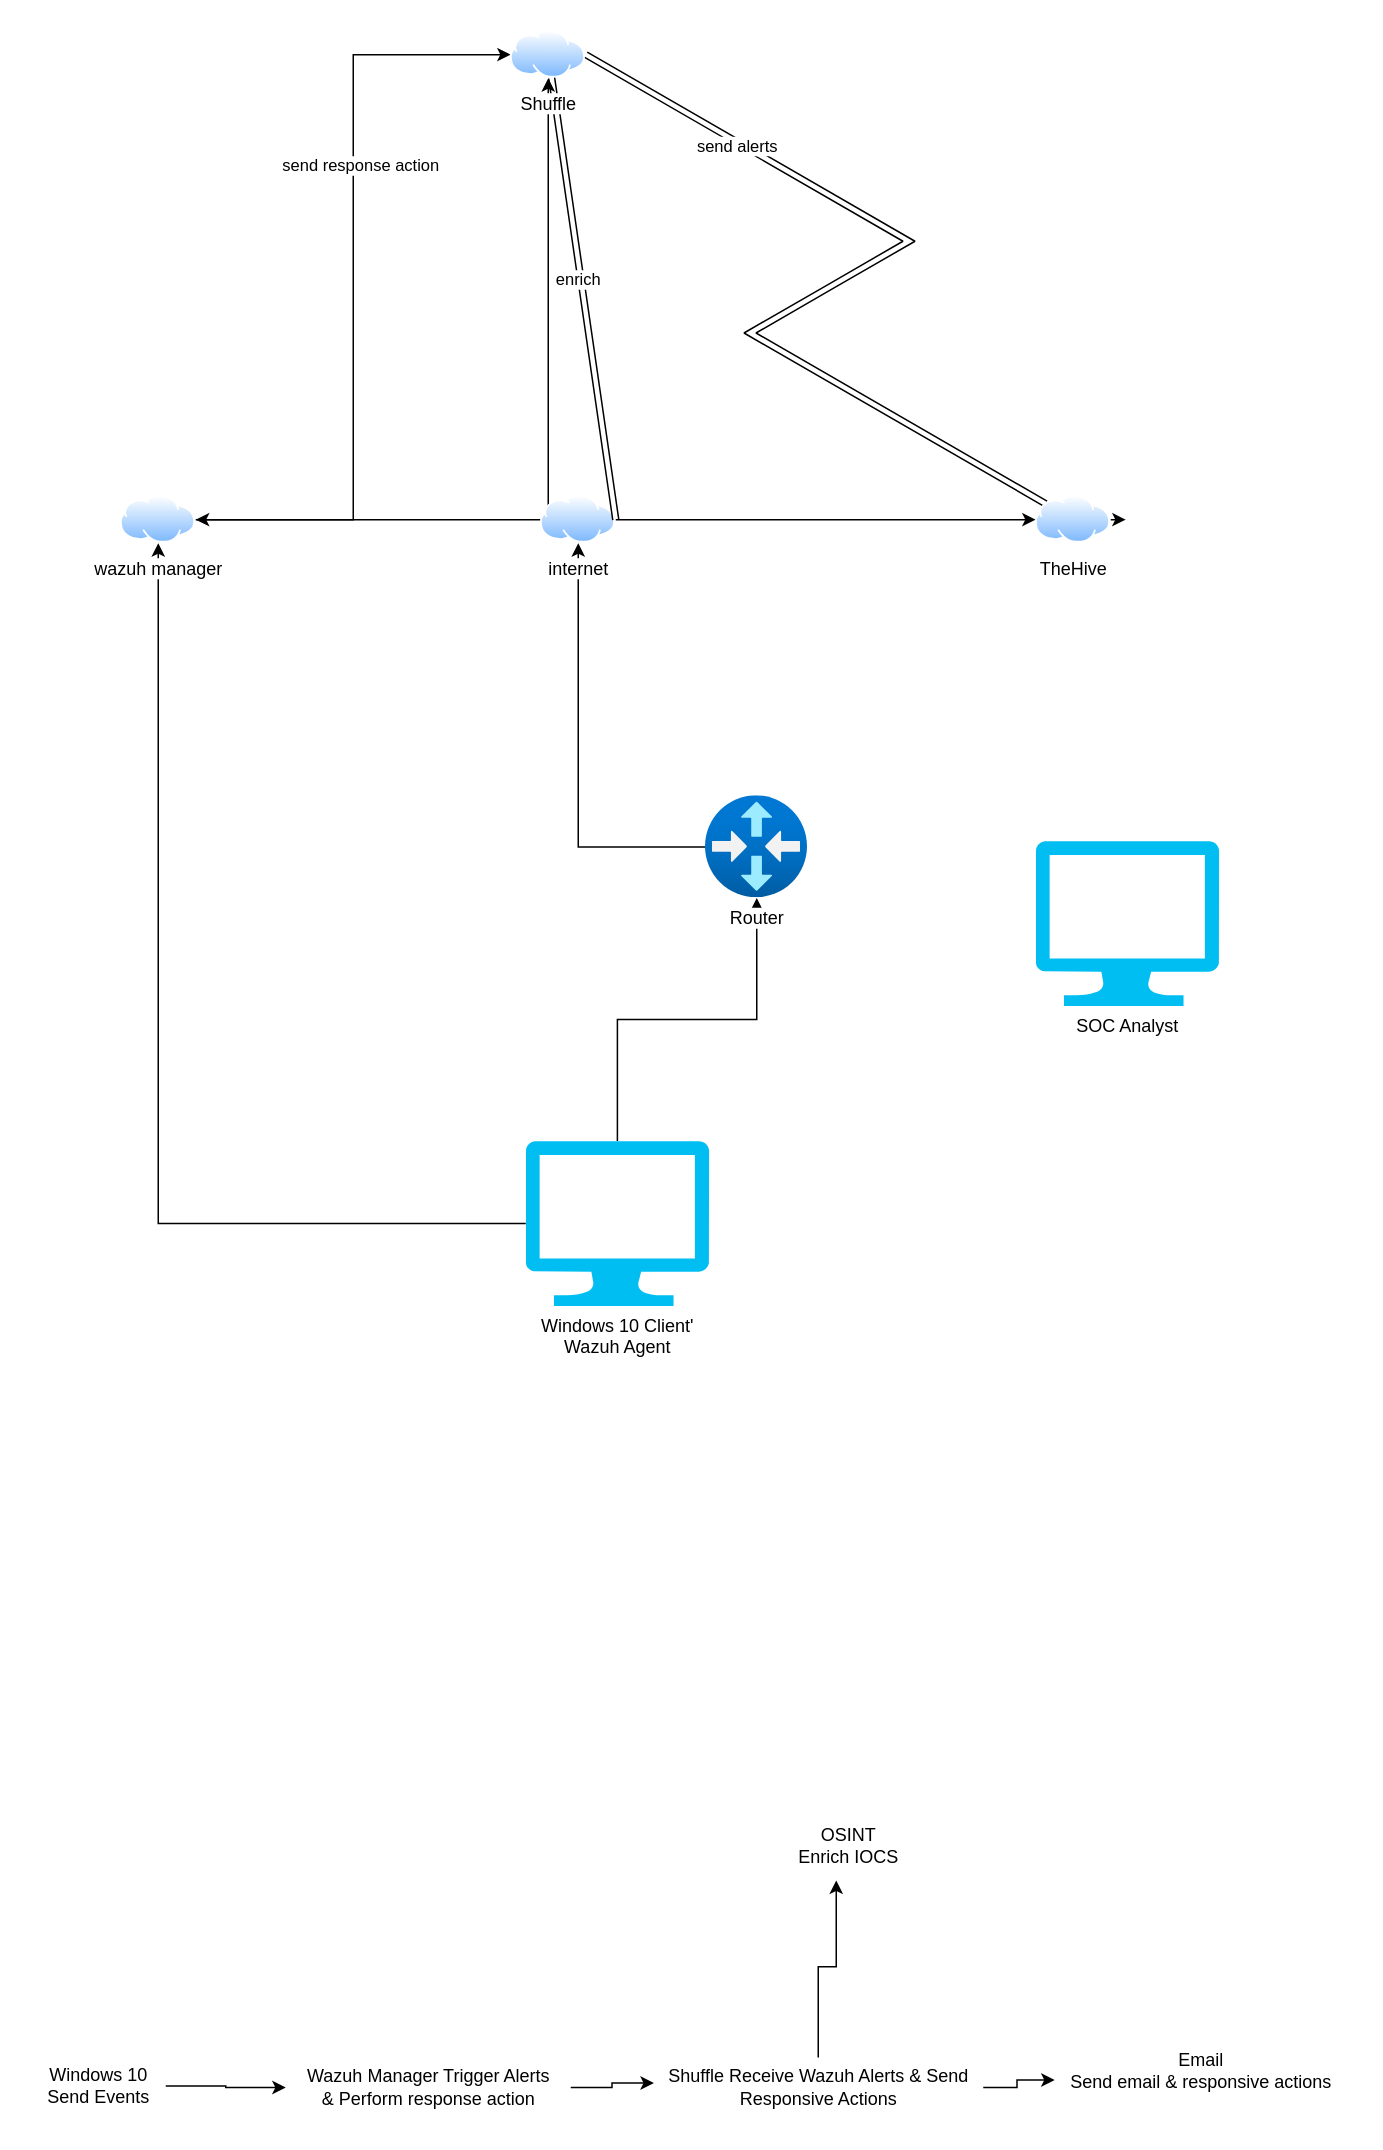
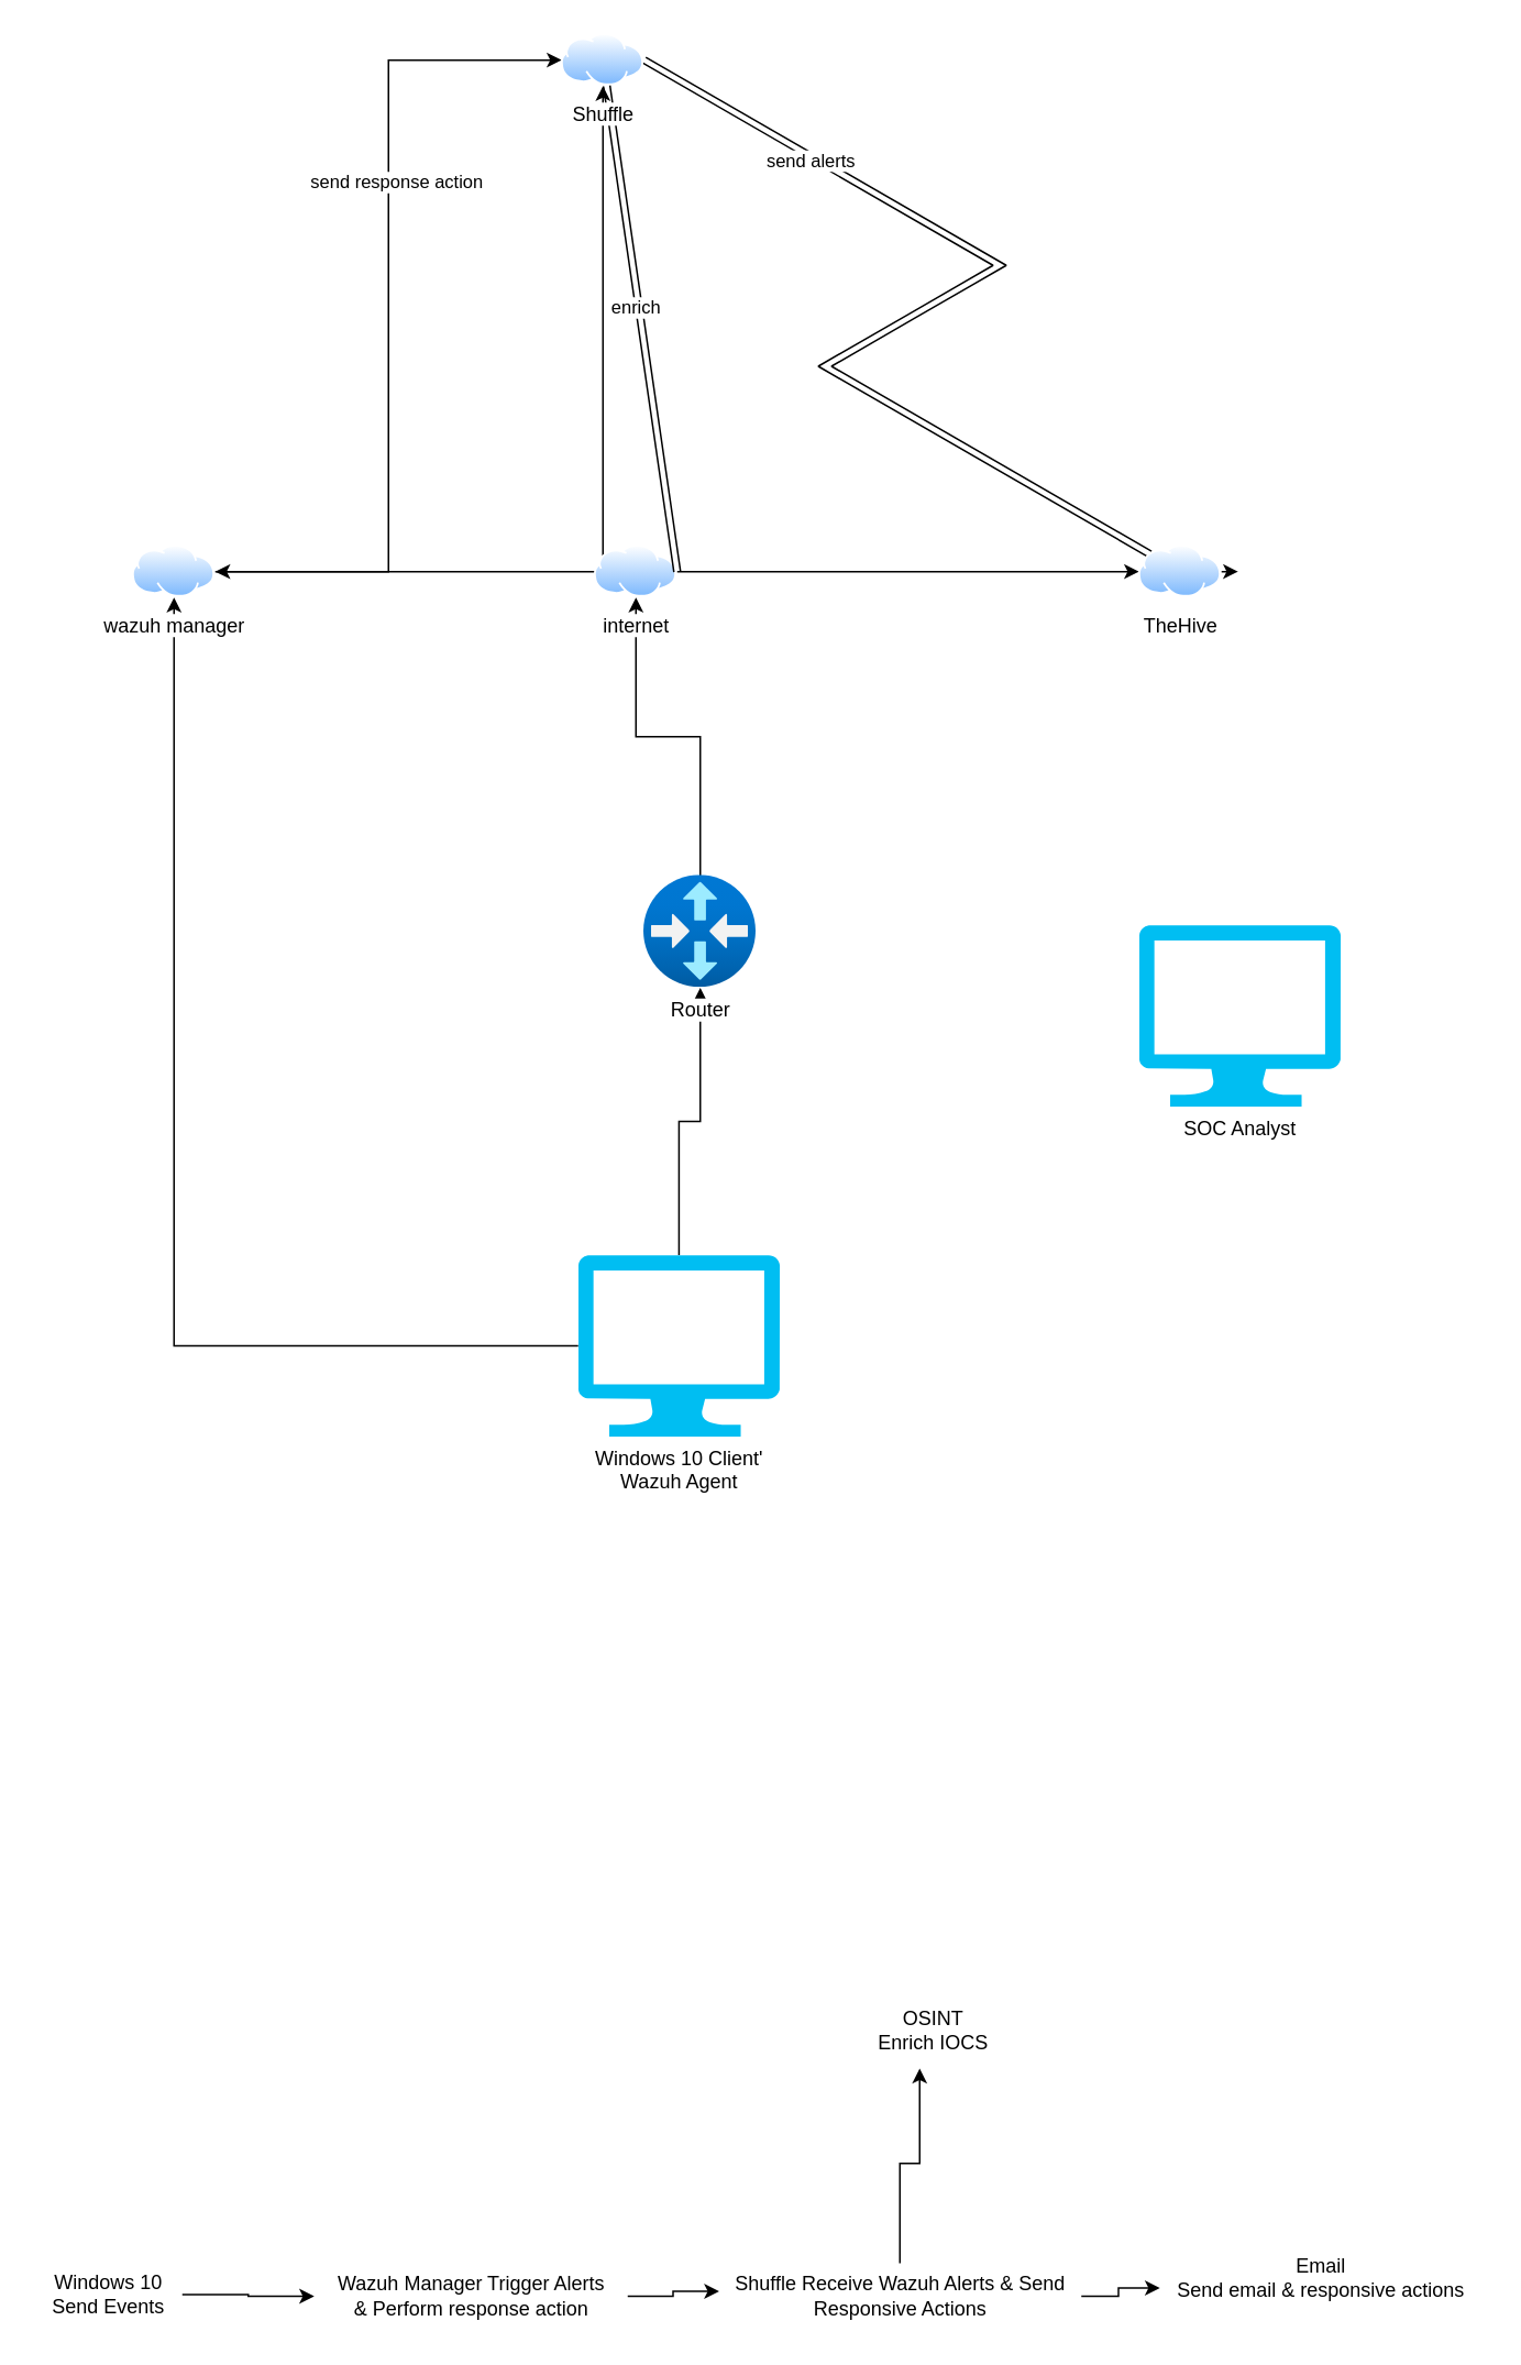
  <mxCell id="0" />
  <mxCell id="1" parent="0" />
  <mxCell id="2" style="edgeStyle=orthogonalEdgeStyle;rounded=0;orthogonalLoop=1;jettySize=auto;html=1;" edge="1" parent="1" source="3" target="4"><mxGeometry relative="1" as="geometry" /></mxCell>
  <mxCell id="3" value="Windows 10&lt;div&gt;Send Events&lt;/div&gt;" style="text;html=1;align=center;verticalAlign=middle;resizable=0;points=[];autosize=1;strokeColor=none;fillColor=none;" vertex="1" parent="1"><mxGeometry x="20" y="1370" width="90" height="40" as="geometry" /></mxCell>
  <mxCell id="4" value="Wazuh Manager Trigger Alerts&lt;div&gt;&amp;amp; Perform response action&lt;/div&gt;" style="text;html=1;align=center;verticalAlign=middle;resizable=0;points=[];autosize=1;strokeColor=none;fillColor=none;" vertex="1" parent="1"><mxGeometry x="190" y="1371" width="190" height="40" as="geometry" /></mxCell>
  <mxCell id="5" value="Shuffle Receive Wazuh Alerts &amp;amp; Send&lt;div&gt;Responsive Actions&lt;/div&gt;" style="text;html=1;align=center;verticalAlign=middle;resizable=0;points=[];autosize=1;strokeColor=none;fillColor=none;" vertex="1" parent="1"><mxGeometry x="435" y="1371" width="220" height="40" as="geometry" /></mxCell>
  <mxCell id="6" value="Email&lt;div&gt;Send email &amp;amp; responsive actions&lt;/div&gt;" style="text;html=1;align=center;verticalAlign=middle;resizable=0;points=[];autosize=1;strokeColor=none;fillColor=none;" vertex="1" parent="1"><mxGeometry x="700" y="1360" width="200" height="40" as="geometry" /></mxCell>
  <mxCell id="7" value="OSINT&lt;div&gt;Enrich IOCS&lt;/div&gt;" style="text;html=1;align=center;verticalAlign=middle;resizable=0;points=[];autosize=1;strokeColor=none;fillColor=none;" vertex="1" parent="1"><mxGeometry x="520" y="1210" width="90" height="40" as="geometry" /></mxCell>
  <mxCell id="8" style="edgeStyle=orthogonalEdgeStyle;rounded=0;orthogonalLoop=1;jettySize=auto;html=1;entryX=0.411;entryY=1.075;entryDx=0;entryDy=0;entryPerimeter=0;" edge="1" parent="1" source="5" target="7"><mxGeometry relative="1" as="geometry" /></mxCell>
  <mxCell id="9" style="edgeStyle=orthogonalEdgeStyle;rounded=0;orthogonalLoop=1;jettySize=auto;html=1;entryX=0.002;entryY=0.425;entryDx=0;entryDy=0;entryPerimeter=0;" edge="1" parent="1" source="4" target="5"><mxGeometry relative="1" as="geometry" /></mxCell>
  <mxCell id="10" style="edgeStyle=orthogonalEdgeStyle;rounded=0;orthogonalLoop=1;jettySize=auto;html=1;entryX=0.013;entryY=0.65;entryDx=0;entryDy=0;entryPerimeter=0;" edge="1" parent="1" source="5" target="6"><mxGeometry relative="1" as="geometry" /></mxCell>
  <mxCell id="11" style="edgeStyle=orthogonalEdgeStyle;rounded=0;orthogonalLoop=1;jettySize=auto;html=1;entryX=0.5;entryY=1;entryDx=0;entryDy=0;" edge="1" parent="1"><mxGeometry relative="1" as="geometry"><mxPoint x="290" y="892" as="targetPoint" /></mxGeometry></mxCell>
  <mxCell id="12" style="edgeStyle=orthogonalEdgeStyle;rounded=0;orthogonalLoop=1;jettySize=auto;html=1;" edge="1" parent="1" source="14" target="19"><mxGeometry relative="1" as="geometry" /></mxCell>
  <mxCell id="13" style="edgeStyle=orthogonalEdgeStyle;rounded=0;orthogonalLoop=1;jettySize=auto;html=1;entryX=0.5;entryY=1;entryDx=0;entryDy=0;" edge="1" parent="1" source="14" target="17"><mxGeometry relative="1" as="geometry" /></mxCell>
  <mxCell id="14" value="Windows 10 Client'&lt;div&gt;Wazuh Agent&lt;/div&gt;" style="verticalLabelPosition=bottom;html=1;verticalAlign=top;align=center;strokeColor=none;fillColor=#00BEF2;shape=mxgraph.azure.computer;pointerEvents=1;" vertex="1" parent="1"><mxGeometry x="350" y="760" width="122.22" height="110" as="geometry" /></mxCell>
  <mxCell id="15" style="edgeStyle=orthogonalEdgeStyle;rounded=0;orthogonalLoop=1;jettySize=auto;html=1;entryX=0;entryY=0.5;entryDx=0;entryDy=0;" edge="1" parent="1" source="17" target="30"><mxGeometry relative="1" as="geometry" /></mxCell>
  <mxCell id="16" value="send response action" style="edgeLabel;html=1;align=center;verticalAlign=middle;resizable=0;points=[];" vertex="1" connectable="0" parent="15"><mxGeometry x="0.311" y="-4" relative="1" as="geometry"><mxPoint as="offset" /></mxGeometry></mxCell>
  <mxCell id="17" value="wazuh manager" style="image;aspect=fixed;perimeter=ellipsePerimeter;html=1;align=center;shadow=0;dashed=0;spacingTop=3;image=img/lib/active_directory/internet_cloud.svg;" vertex="1" parent="1"><mxGeometry x="80" y="330" width="50" height="31.5" as="geometry" /></mxCell>
  <mxCell id="18" style="edgeStyle=orthogonalEdgeStyle;rounded=0;orthogonalLoop=1;jettySize=auto;html=1;entryX=0.5;entryY=1;entryDx=0;entryDy=0;" edge="1" parent="1" source="19" target="23"><mxGeometry relative="1" as="geometry"><mxPoint x="390" y="380" as="targetPoint" /></mxGeometry></mxCell>
- <mxCell id="19" value="Router" style="image;aspect=fixed;html=1;points=[];align=center;fontSize=12;image=img/lib/azure2/networking/Virtual_Router.svg;" vertex="1" parent="1"><mxGeometry x="470" y="530" width="68" height="68" as="geometry" /></mxCell>
+ <mxCell id="19" value="Router" style="image;aspect=fixed;html=1;points=[];align=center;fontSize=12;image=img/lib/azure2/networking/Virtual_Router.svg;" vertex="1" parent="1"><mxGeometry x="390" y="530" width="68" height="68" as="geometry" /></mxCell>
  <mxCell id="20" style="edgeStyle=orthogonalEdgeStyle;rounded=0;orthogonalLoop=1;jettySize=auto;html=1;entryX=1;entryY=0.5;entryDx=0;entryDy=0;" edge="1" parent="1" source="23" target="17"><mxGeometry relative="1" as="geometry" /></mxCell>
  <mxCell id="21" style="edgeStyle=elbowEdgeStyle;rounded=0;orthogonalLoop=1;jettySize=auto;html=1;entryX=0.5;entryY=1;entryDx=0;entryDy=0;" edge="1" parent="1" source="23" target="30"><mxGeometry relative="1" as="geometry"><mxPoint x="370" y="170" as="targetPoint" /></mxGeometry></mxCell>
  <mxCell id="22" style="edgeStyle=orthogonalEdgeStyle;rounded=0;orthogonalLoop=1;jettySize=auto;html=1;entryX=0;entryY=0.5;entryDx=0;entryDy=0;" edge="1" parent="1" source="23" target="27"><mxGeometry relative="1" as="geometry" /></mxCell>
  <mxCell id="23" value="internet" style="image;aspect=fixed;perimeter=ellipsePerimeter;html=1;align=center;shadow=0;dashed=0;spacingTop=3;image=img/lib/active_directory/internet_cloud.svg;" vertex="1" parent="1"><mxGeometry x="360" y="330" width="50" height="31.5" as="geometry" /></mxCell>
  <mxCell id="24" style="edgeStyle=orthogonalEdgeStyle;rounded=0;orthogonalLoop=1;jettySize=auto;html=1;exitX=1;exitY=0.5;exitDx=0;exitDy=0;" edge="1" parent="1" source="27"><mxGeometry relative="1" as="geometry"><mxPoint x="750" y="346" as="targetPoint" /></mxGeometry></mxCell>
  <mxCell id="25" style="edgeStyle=isometricEdgeStyle;rounded=0;orthogonalLoop=1;jettySize=auto;html=1;entryX=1;entryY=0.5;entryDx=0;entryDy=0;elbow=vertical;shape=link;" edge="1" parent="1" source="27" target="30"><mxGeometry relative="1" as="geometry" /></mxCell>
  <mxCell id="26" value="send alerts" style="edgeLabel;html=1;align=center;verticalAlign=middle;resizable=0;points=[];" vertex="1" connectable="0" parent="25"><mxGeometry x="0.607" y="2" relative="1" as="geometry"><mxPoint as="offset" /></mxGeometry></mxCell>
  <mxCell id="27" value="TheHive" style="image;aspect=fixed;perimeter=ellipsePerimeter;html=1;align=center;shadow=0;dashed=0;spacingTop=3;image=img/lib/active_directory/internet_cloud.svg;" vertex="1" parent="1"><mxGeometry x="690" y="330" width="50" height="31.5" as="geometry" /></mxCell>
  <mxCell id="28" style="rounded=0;orthogonalLoop=1;jettySize=auto;html=1;entryX=1;entryY=0.5;entryDx=0;entryDy=0;shape=link;elbow=vertical;" edge="1" parent="1" source="30" target="23"><mxGeometry relative="1" as="geometry" /></mxCell>
  <mxCell id="29" value="enrich" style="edgeLabel;html=1;align=center;verticalAlign=middle;resizable=0;points=[];" vertex="1" connectable="0" parent="28"><mxGeometry x="-0.094" y="-2" relative="1" as="geometry"><mxPoint as="offset" /></mxGeometry></mxCell>
  <mxCell id="30" value="Shuffle" style="image;aspect=fixed;perimeter=ellipsePerimeter;html=1;align=center;shadow=0;dashed=0;spacingTop=3;image=img/lib/active_directory/internet_cloud.svg;" vertex="1" parent="1"><mxGeometry x="340" y="20" width="50" height="31.5" as="geometry" /></mxCell>
  <mxCell id="31" value="SOC Analyst" style="verticalLabelPosition=bottom;html=1;verticalAlign=top;align=center;strokeColor=none;fillColor=#00BEF2;shape=mxgraph.azure.computer;pointerEvents=1;" vertex="1" parent="1"><mxGeometry x="690" y="560" width="122.22" height="110" as="geometry" /></mxCell>
